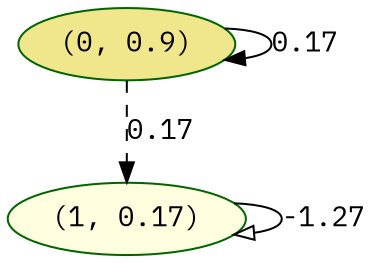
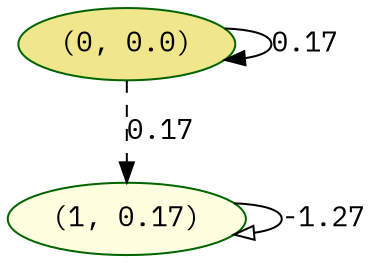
  digraph {
    fontname="IBM Plex Mono"
    node [style=filled color=darkgreen fontname="IBM Plex Mono"]
    edge [style=solid arrowhead=normal fontname="IBM Plex Mono"]
-   n1 [label="(0, 0.9)" fillcolor=khaki]
+   n1 [label="(0, 0.0)" fillcolor=khaki]
    n2 [label="(1, 0.17)" fillcolor=lightyellow]
    n1 -> n1 [label=0.17]
    n1 -> n2 [label=0.17 style=dashed]
    n2 -> n2 [label=-1.27 arrowhead=onormal]
  }
